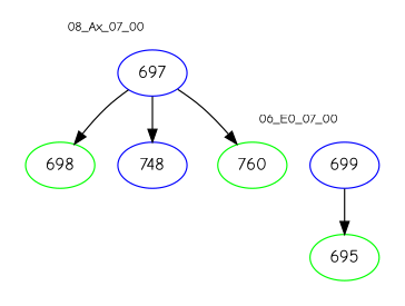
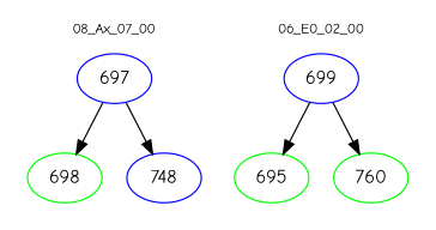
  digraph {
    fontname="Comic Neue"
    node [color=blue fontname="Comic Neue"]
    edge [color=black fontname="Comic Neue"]
    n1 [label=697]
    n2 [color=green label=698]
    n3 [label=748]
    n4 [label=699]
    n5 [color=green label=695]
    n6 [color=green label=760]
    subgraph cluster_1 {
      color=white
      fontsize=10
      label="08_Ax_07_00"
      n1
      n2
      n3
    }
    subgraph cluster_2 {
      color=white
      fontsize=10
-     label="06_E0_07_00"
+     label="06_E0_02_00"
      n4
      n5
      n6
    }
    n1 -> n2
    n1 -> n3
    n4 -> n5
-   n1 -> n6
+   n4 -> n6
  }
